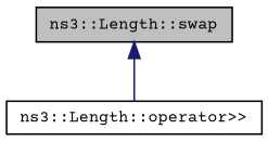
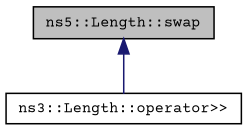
  digraph {
    rankdir=TB
    fontname="Courier Prime"
    node [color=black fontname="Courier Prime" fontsize=10 shape=record style=filled]
-   n1 [fillcolor=grey75 fontcolor=black height=0.2 label="ns3::Length::swap" width=0.4]
+   n1 [fillcolor=grey75 fontcolor=black height=0.2 label="ns5::Length::swap" width=0.4]
    n2 [fillcolor=white height=0.2 label="ns3::Length::operator\>\>" width=0.4]
    n1 -> n2 [color=midnightblue dir=back fontname="Courier Prime" fontsize=10 labelfontname=Helvetica labelfontsize=10 style=solid]
  }
